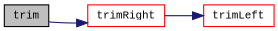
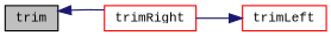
  digraph {
    fontname="Liberation Mono"
    rankdir=LR
    node [color=red fontname="Liberation Mono" fontsize=10 shape=record]
    edge [color=midnightblue fontname="Liberation Mono" fontsize=10 labelfontname=Helvetica labelfontsize=10 style=solid]
    n1 [color=black fillcolor=grey75 fontcolor=black height=0.2 label=trim style=filled width=0.4]
    n2 [height=0.2 label=trimRight width=0.4]
    n3 [height=0.2 label=trimLeft width=0.4]
-   n1 -> n2
+   n2 -> n1
    n2 -> n3
  }
